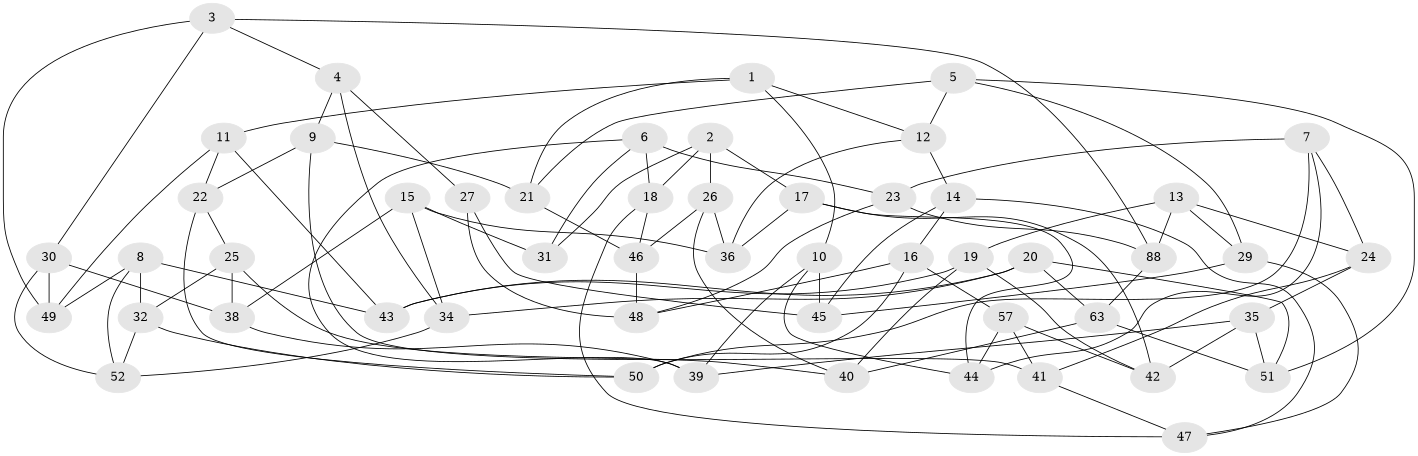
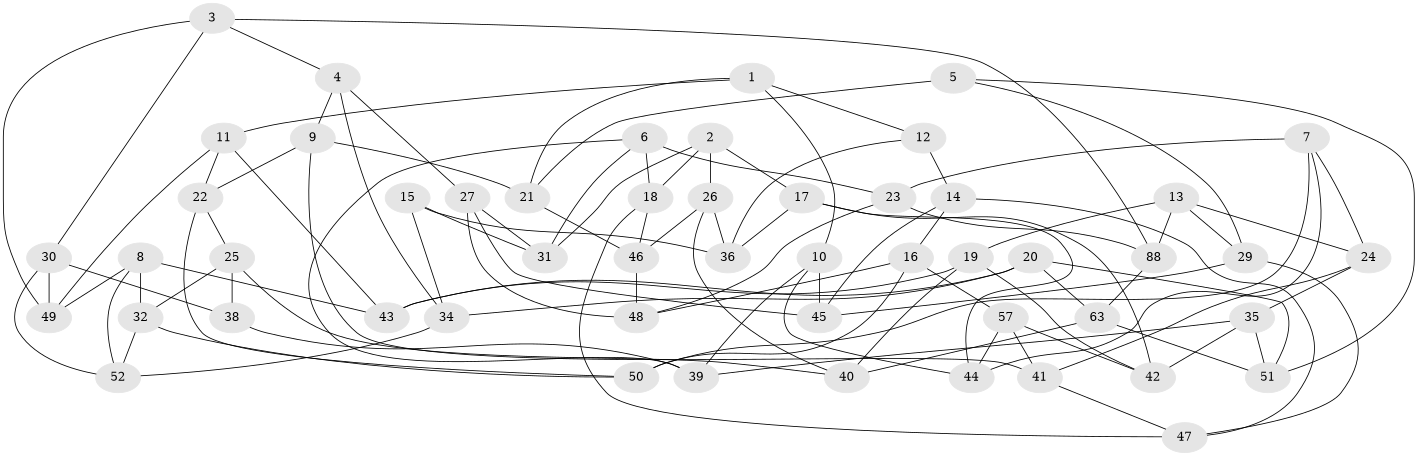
  graph {
    node [color=gray90 style=filled]
    1
    10
    11
    12
    21
    39
    44
    45
    49
    43
    22
    14
    36
    46
    2
    17
    18
    26
    31
    42
    47
    40
    3
    4
    n25 [label=88]
    30
    9
    27
    34
    n30 [label=63]
    52
    38
    41
    48
    5
    29
    51
    6
    23
    7
    24
    50
    35
    8
    32
    25
    16
    13
    19
    n50 [label=57]
    15
    20
    1 -- 10
    1 -- 11
    1 -- 12
    1 -- 21
    10 -- 39
    10 -- 44
    10 -- 45
    11 -- 49
    11 -- 43
    11 -- 22
    12 -- 14
    12 -- 36
    21 -- 46
    22 -- 50
    22 -- 25
    14 -- 45
    14 -- 47
    14 -- 16
    46 -- 48
    2 -- 17
    2 -- 18
    2 -- 26
    2 -- 31
    17 -- 44
    17 -- 36
    17 -- 42
    18 -- 46
    18 -- 47
    26 -- 36
    26 -- 46
    26 -- 40
    3 -- 49
    3 -- 4
    3 -- n25
    3 -- 30
    4 -- 9
    4 -- 27
    4 -- 34
    n25 -- n30
    30 -- 49
    30 -- 52
    30 -- 38
    9 -- 21
    9 -- 22
    9 -- 41
    27 -- 45
+   27 -- 31
    27 -- 48
    34 -- 52
    n30 -- 40
    n30 -- 51
    38 -- 39
    41 -- 47
-   5 -- 12
    5 -- 21
    5 -- 29
    5 -- 51
    29 -- 45
    29 -- 47
    6 -- 39
    6 -- 18
    6 -- 31
    6 -- 23
    23 -- n25
    23 -- 48
    7 -- 44
    7 -- 23
    7 -- 24
    7 -- 50
    24 -- 41
    24 -- 35
    35 -- 39
    35 -- 42
    35 -- 51
    8 -- 49
    8 -- 43
    8 -- 52
    8 -- 32
    32 -- 52
    32 -- 50
    25 -- 40
    25 -- 38
    25 -- 32
    16 -- 48
    16 -- 50
    16 -- n50
    13 -- n25
    13 -- 29
    13 -- 24
    13 -- 19
    19 -- 43
    19 -- 42
    19 -- 40
    n50 -- 44
    n50 -- 42
    n50 -- 41
    15 -- 36
    15 -- 31
    15 -- 34
-   15 -- 38
    20 -- 43
    20 -- 34
    20 -- n30
    20 -- 51
  }
